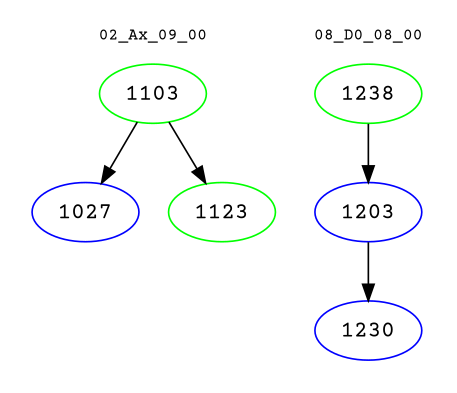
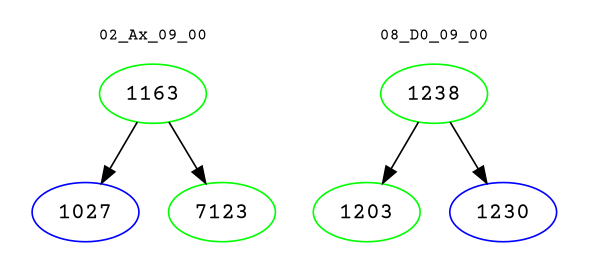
  digraph {
    fontname="Courier Prime"
    node [color=green fontname="Courier Prime"]
    edge [color=black fontname="Courier Prime"]
-   n1 [label=1103]
+   n1 [label=1163]
    n2 [color=blue label=1027]
-   n3 [label=1123]
+   n3 [label=7123]
    n4 [label=1238]
-   n5 [color=blue label=1203]
+   n5 [label=1203]
    n6 [color=blue label=1230]
    subgraph cluster_1 {
      color=white
      fontsize=10
      label="02_Ax_09_00"
      n1
      n2
      n3
    }
    subgraph cluster_2 {
      color=white
      fontsize=10
-     label="08_D0_08_00"
+     label="08_D0_09_00"
      n4
      n5
      n6
    }
    n1 -> n2
    n1 -> n3
    n4 -> n5
-   n5 -> n6
+   n4 -> n6
  }
